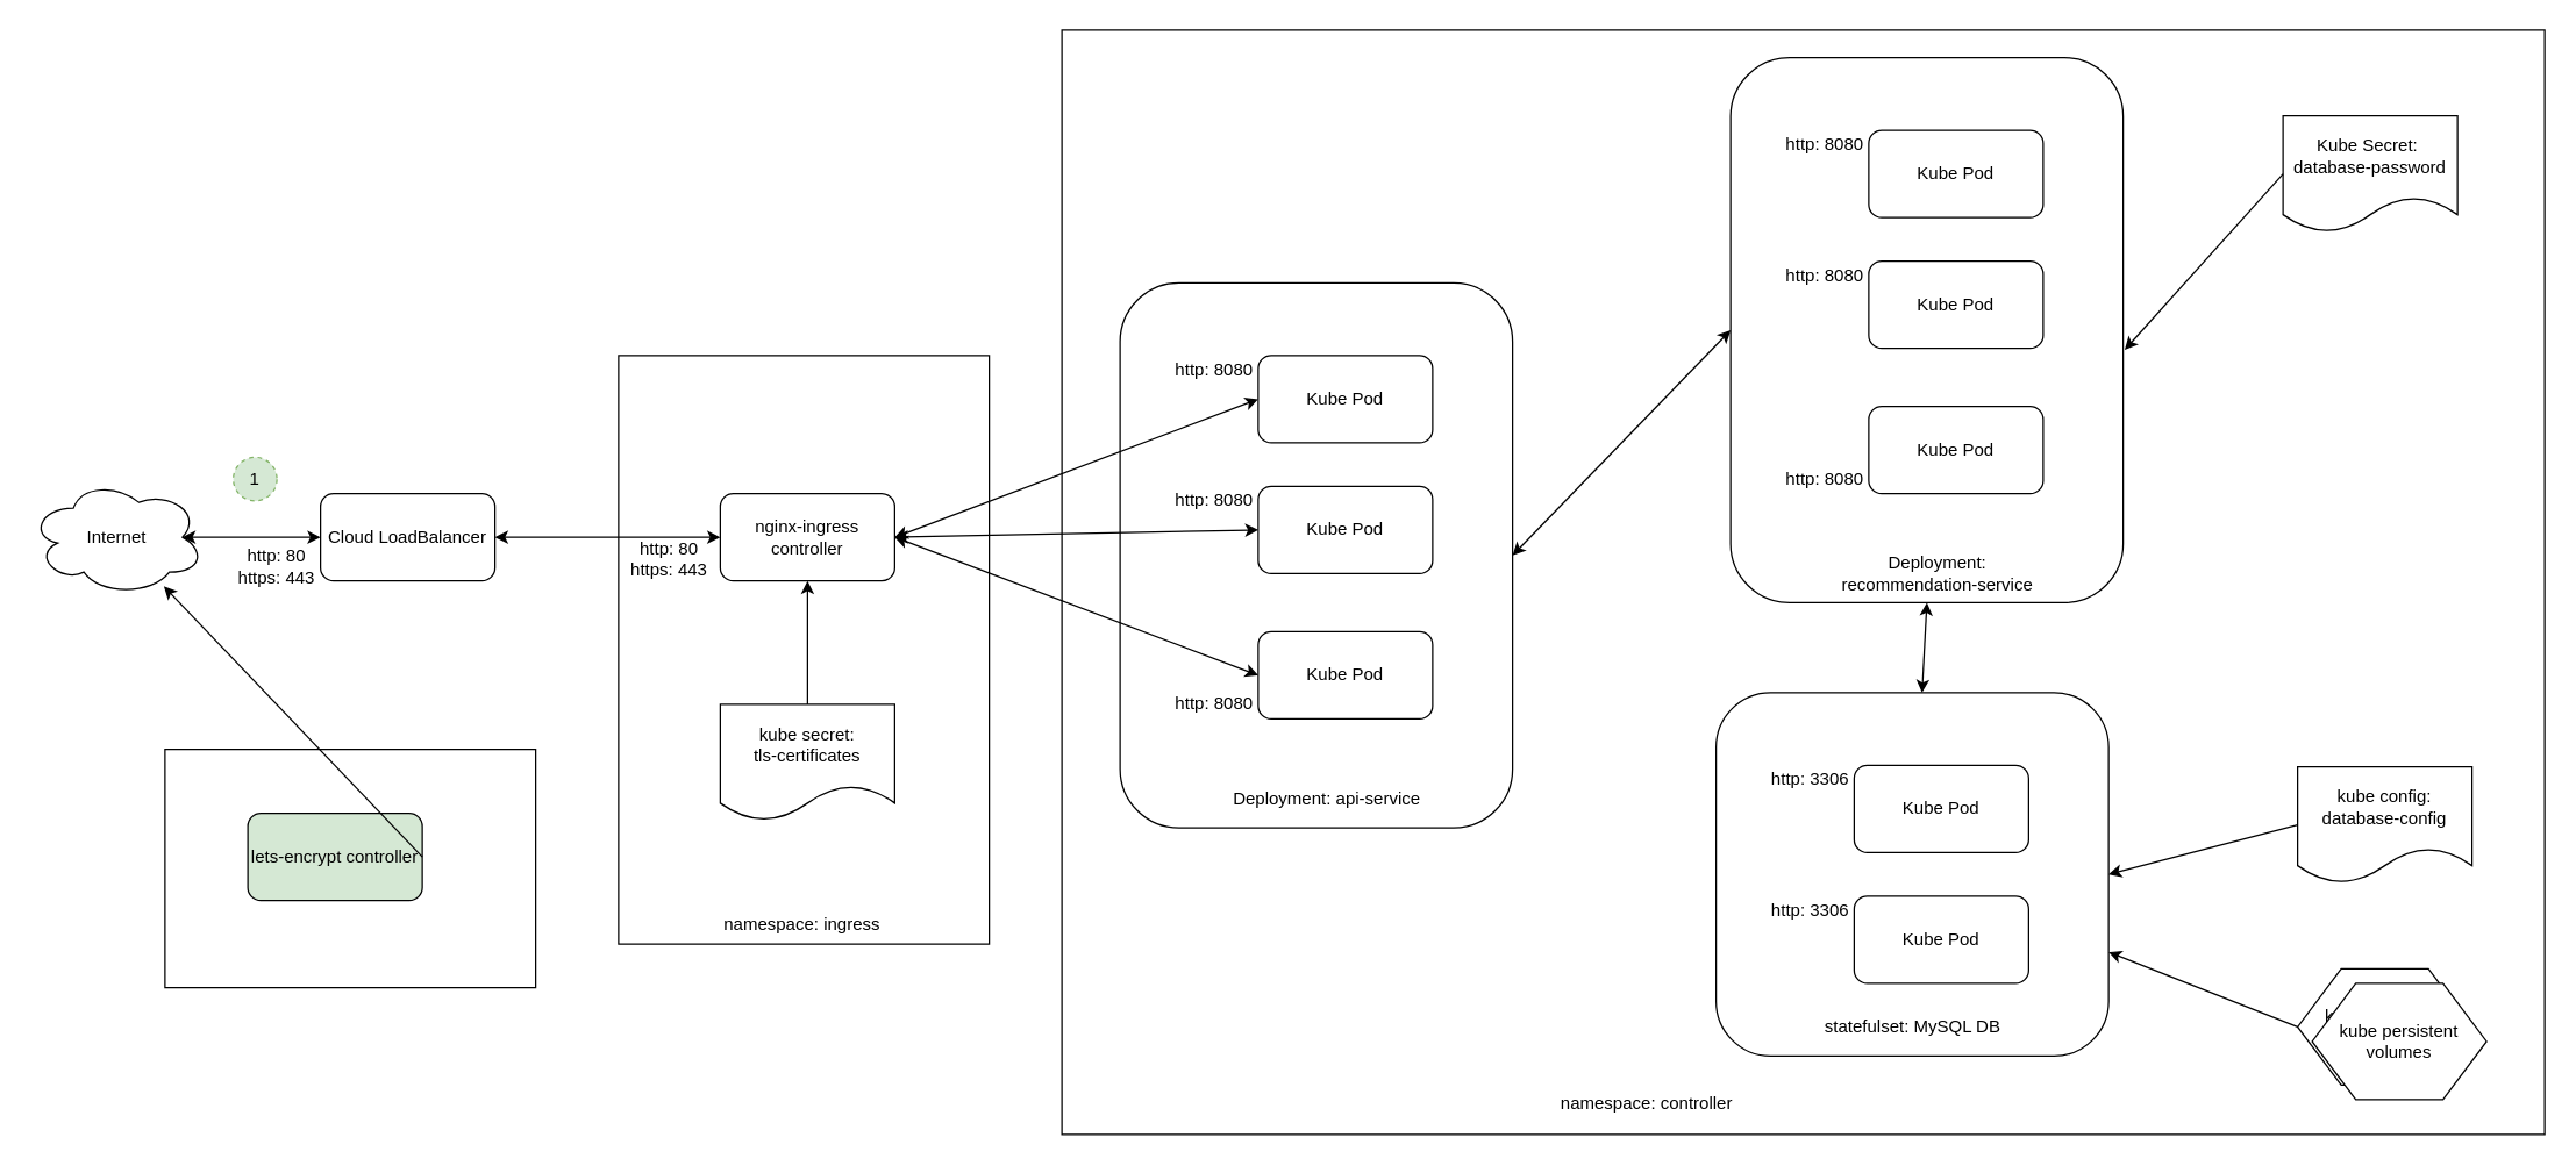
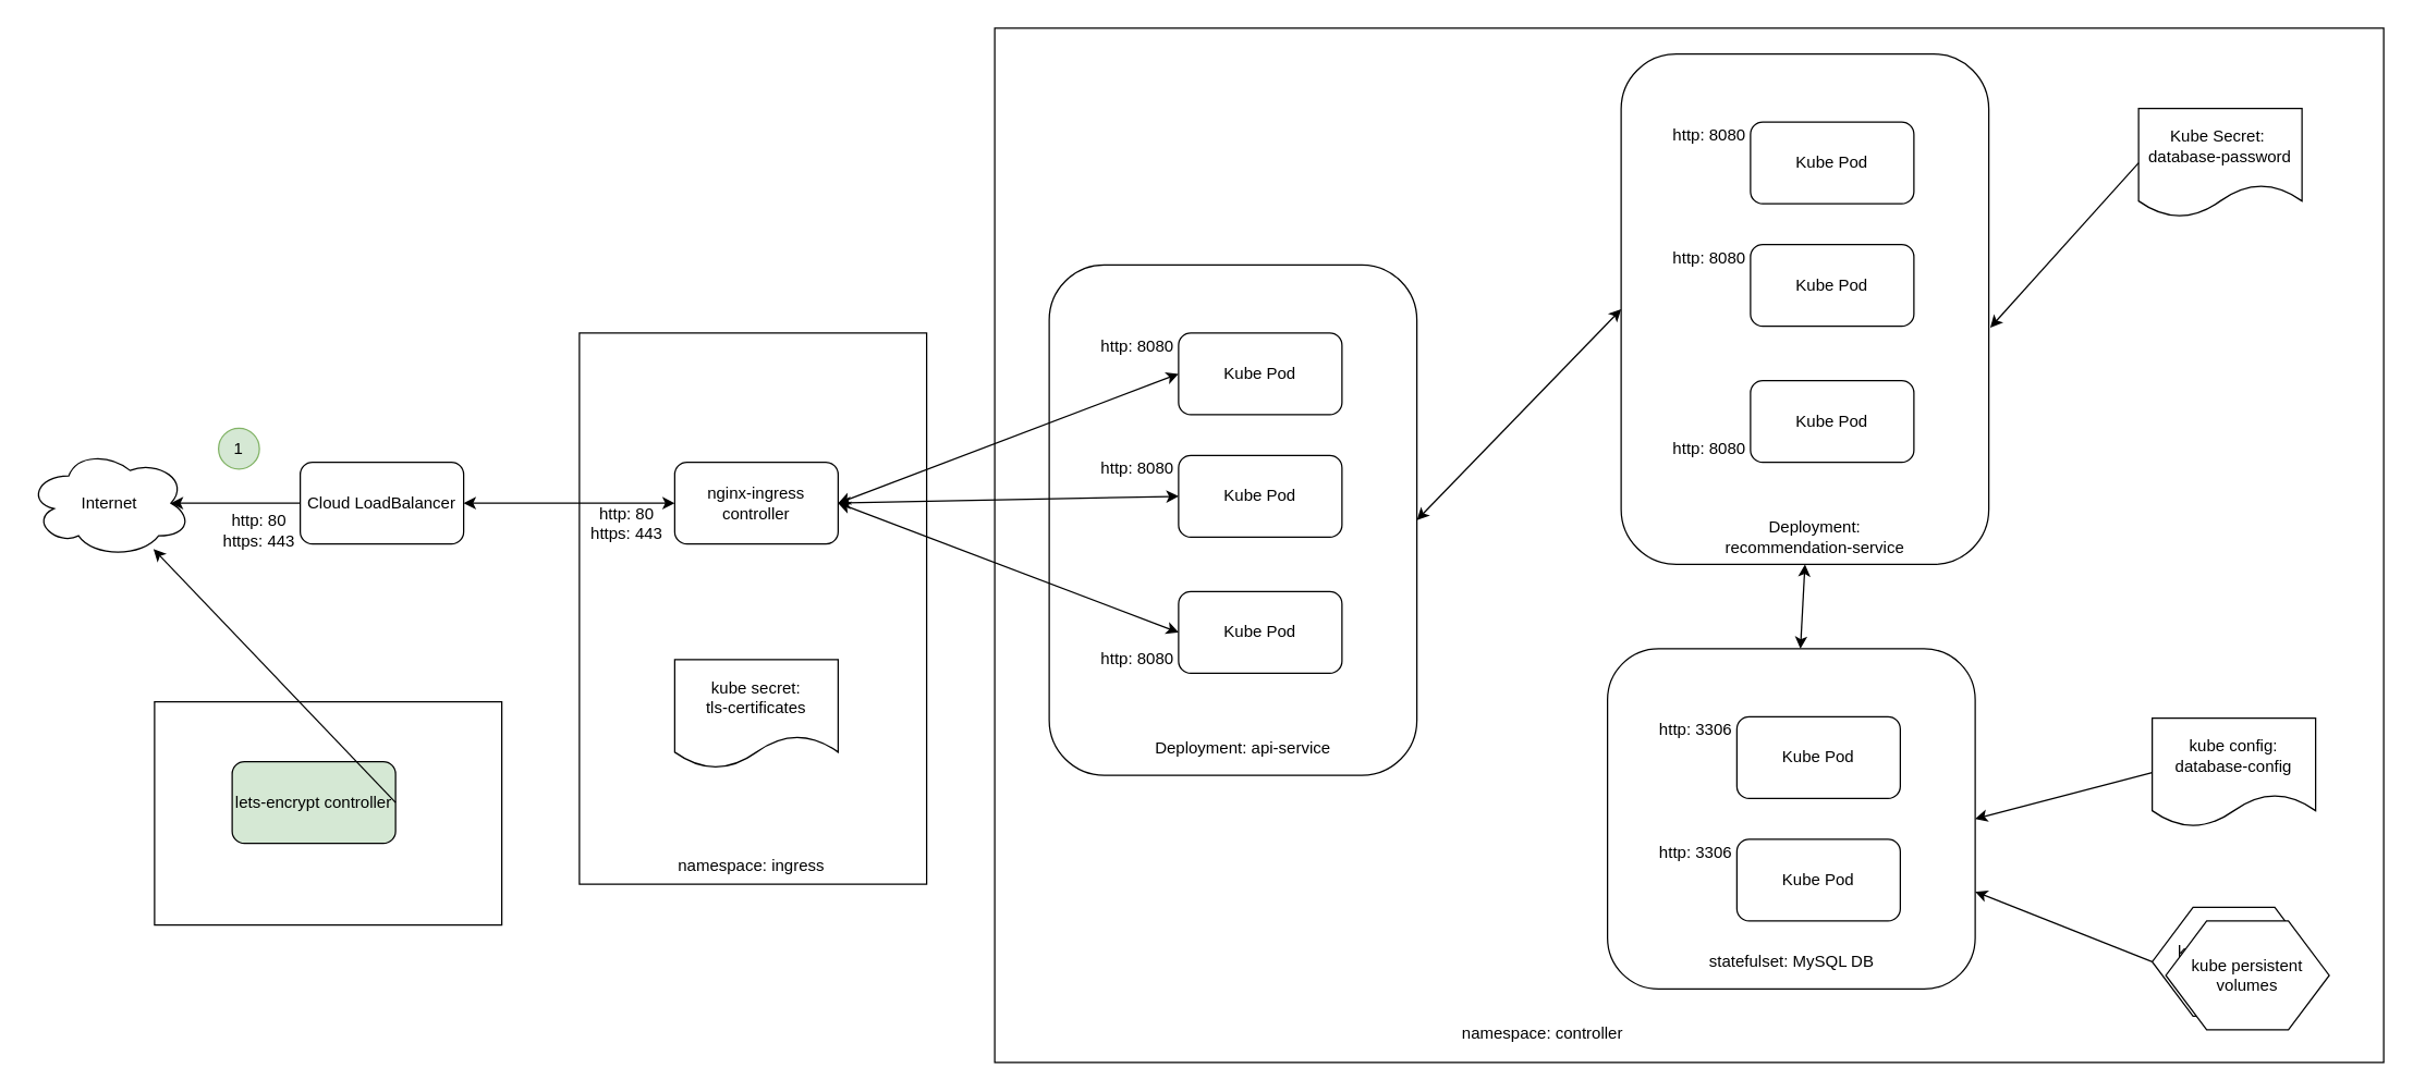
  <mxCell id="0" />
  <mxCell id="1" parent="0" />
  <mxCell id="2" value="" style="rounded=0;whiteSpace=wrap;html=1;" parent="1" vertex="1"><mxGeometry x="730" y="20" width="1020" height="760" as="geometry" /></mxCell>
  <mxCell id="3" value="" style="rounded=1;whiteSpace=wrap;html=1;" parent="1" vertex="1"><mxGeometry x="770" y="194" width="270" height="375" as="geometry" /></mxCell>
  <mxCell id="4" value="" style="rounded=0;whiteSpace=wrap;html=1;" parent="1" vertex="1"><mxGeometry x="425" y="244" width="255" height="405" as="geometry" /></mxCell>
  <mxCell id="5" value="Internet" style="ellipse;shape=cloud;whiteSpace=wrap;html=1;" parent="1" vertex="1"><mxGeometry x="20" y="329" width="120" height="80" as="geometry" /></mxCell>
  <mxCell id="6" value="Cloud LoadBalancer" style="rounded=1;whiteSpace=wrap;html=1;" parent="1" vertex="1"><mxGeometry x="220" y="339" width="120" height="60" as="geometry" /></mxCell>
  <mxCell id="7" value="nginx-ingress controller" style="rounded=1;whiteSpace=wrap;html=1;" parent="1" vertex="1"><mxGeometry x="495" y="339" width="120" height="60" as="geometry" /></mxCell>
  <mxCell id="8" value="Kube Pod" style="rounded=1;whiteSpace=wrap;html=1;" parent="1" vertex="1"><mxGeometry x="865" y="244" width="120" height="60" as="geometry" /></mxCell>
  <mxCell id="9" value="Kube Pod" style="rounded=1;whiteSpace=wrap;html=1;" parent="1" vertex="1"><mxGeometry x="865" y="334" width="120" height="60" as="geometry" /></mxCell>
  <mxCell id="10" value="Kube Pod" style="rounded=1;whiteSpace=wrap;html=1;" parent="1" vertex="1"><mxGeometry x="865" y="434" width="120" height="60" as="geometry" /></mxCell>
- <mxCell id="11" value="" style="endArrow=classic;startArrow=classic;html=1;exitX=0.875;exitY=0.5;exitDx=0;exitDy=0;exitPerimeter=0;entryX=0;entryY=0.5;entryDx=0;entryDy=0;" parent="1" source="5" target="6" edge="1"><mxGeometry width="50" height="50" relative="1" as="geometry"><mxPoint x="180" y="519" as="sourcePoint" /><mxPoint x="230" y="469" as="targetPoint" /></mxGeometry></mxCell>
+ <mxCell id="11" value="" style="endArrow=none;startArrow=classic;html=1;exitX=0.875;exitY=0.5;exitDx=0;exitDy=0;exitPerimeter=0;entryX=0;entryY=0.5;entryDx=0;entryDy=0;" parent="1" source="5" target="6" edge="1"><mxGeometry width="50" height="50" relative="1" as="geometry"><mxPoint x="180" y="519" as="sourcePoint" /><mxPoint x="230" y="469" as="targetPoint" /></mxGeometry></mxCell>
  <mxCell id="12" value="" style="endArrow=classic;startArrow=classic;html=1;exitX=1;exitY=0.5;exitDx=0;exitDy=0;entryX=0;entryY=0.5;entryDx=0;entryDy=0;" parent="1" source="6" target="7" edge="1"><mxGeometry width="50" height="50" relative="1" as="geometry"><mxPoint x="330" y="448.5" as="sourcePoint" /><mxPoint x="445" y="448.5" as="targetPoint" /></mxGeometry></mxCell>
  <mxCell id="13" value="" style="endArrow=classic;startArrow=classic;html=1;exitX=1;exitY=0.5;exitDx=0;exitDy=0;entryX=0;entryY=0.5;entryDx=0;entryDy=0;" parent="1" source="7" target="8" edge="1"><mxGeometry width="50" height="50" relative="1" as="geometry"><mxPoint x="602.5" y="333.5" as="sourcePoint" /><mxPoint x="717.5" y="333.5" as="targetPoint" /></mxGeometry></mxCell>
  <mxCell id="14" value="" style="endArrow=classic;startArrow=classic;html=1;exitX=1;exitY=0.5;exitDx=0;exitDy=0;entryX=0;entryY=0.5;entryDx=0;entryDy=0;" parent="1" source="7" target="9" edge="1"><mxGeometry width="50" height="50" relative="1" as="geometry"><mxPoint x="500" y="448.5" as="sourcePoint" /><mxPoint x="615" y="448.5" as="targetPoint" /></mxGeometry></mxCell>
  <mxCell id="15" value="" style="endArrow=classic;startArrow=classic;html=1;exitX=1;exitY=0.5;exitDx=0;exitDy=0;entryX=0;entryY=0.5;entryDx=0;entryDy=0;" parent="1" source="7" target="10" edge="1"><mxGeometry width="50" height="50" relative="1" as="geometry"><mxPoint x="165" y="409" as="sourcePoint" /><mxPoint x="280" y="409" as="targetPoint" /></mxGeometry></mxCell>
  <mxCell id="16" value="http: 80&lt;br&gt;https: 443" style="text;html=1;strokeColor=none;fillColor=none;align=center;verticalAlign=middle;whiteSpace=wrap;rounded=0;" parent="1" vertex="1"><mxGeometry x="155" y="379" width="70" height="20" as="geometry" /></mxCell>
  <mxCell id="17" value="http: 80&lt;br&gt;https: 443" style="text;html=1;strokeColor=none;fillColor=none;align=center;verticalAlign=middle;whiteSpace=wrap;rounded=0;" parent="1" vertex="1"><mxGeometry x="425" y="374" width="70" height="20" as="geometry" /></mxCell>
  <mxCell id="18" value="http: 8080" style="text;html=1;strokeColor=none;fillColor=none;align=center;verticalAlign=middle;whiteSpace=wrap;rounded=0;" parent="1" vertex="1"><mxGeometry x="800" y="244" width="70" height="20" as="geometry" /></mxCell>
  <mxCell id="19" value="http: 8080" style="text;html=1;strokeColor=none;fillColor=none;align=center;verticalAlign=middle;whiteSpace=wrap;rounded=0;" parent="1" vertex="1"><mxGeometry x="800" y="334" width="70" height="20" as="geometry" /></mxCell>
  <mxCell id="20" value="http: 8080" style="text;html=1;strokeColor=none;fillColor=none;align=center;verticalAlign=middle;whiteSpace=wrap;rounded=0;" parent="1" vertex="1"><mxGeometry x="800" y="474" width="70" height="20" as="geometry" /></mxCell>
  <mxCell id="21" value="namespace: ingress" style="text;html=1;strokeColor=none;fillColor=none;align=center;verticalAlign=middle;whiteSpace=wrap;rounded=0;" parent="1" vertex="1"><mxGeometry x="489" y="626" width="125" height="20" as="geometry" /></mxCell>
  <mxCell id="22" value="Deployment: api-service" style="text;html=1;strokeColor=none;fillColor=none;align=center;verticalAlign=middle;whiteSpace=wrap;rounded=0;" parent="1" vertex="1"><mxGeometry x="835" y="539" width="155" height="20" as="geometry" /></mxCell>
  <mxCell id="23" value="" style="rounded=1;whiteSpace=wrap;html=1;" parent="1" vertex="1"><mxGeometry x="1190" y="39" width="270" height="375" as="geometry" /></mxCell>
  <mxCell id="24" value="Kube Pod" style="rounded=1;whiteSpace=wrap;html=1;" parent="1" vertex="1"><mxGeometry x="1285" y="89" width="120" height="60" as="geometry" /></mxCell>
  <mxCell id="25" value="Kube Pod" style="rounded=1;whiteSpace=wrap;html=1;" parent="1" vertex="1"><mxGeometry x="1285" y="179" width="120" height="60" as="geometry" /></mxCell>
  <mxCell id="26" value="Kube Pod" style="rounded=1;whiteSpace=wrap;html=1;" parent="1" vertex="1"><mxGeometry x="1285" y="279" width="120" height="60" as="geometry" /></mxCell>
  <mxCell id="27" value="http: 8080" style="text;html=1;strokeColor=none;fillColor=none;align=center;verticalAlign=middle;whiteSpace=wrap;rounded=0;" parent="1" vertex="1"><mxGeometry x="1220" y="89" width="70" height="20" as="geometry" /></mxCell>
  <mxCell id="28" value="http: 8080" style="text;html=1;strokeColor=none;fillColor=none;align=center;verticalAlign=middle;whiteSpace=wrap;rounded=0;" parent="1" vertex="1"><mxGeometry x="1220" y="179" width="70" height="20" as="geometry" /></mxCell>
  <mxCell id="29" value="http: 8080" style="text;html=1;strokeColor=none;fillColor=none;align=center;verticalAlign=middle;whiteSpace=wrap;rounded=0;" parent="1" vertex="1"><mxGeometry x="1220" y="319" width="70" height="20" as="geometry" /></mxCell>
  <mxCell id="30" value="Deployment: recommendation-service" style="text;html=1;strokeColor=none;fillColor=none;align=center;verticalAlign=middle;whiteSpace=wrap;rounded=0;" parent="1" vertex="1"><mxGeometry x="1255" y="384" width="155" height="20" as="geometry" /></mxCell>
  <mxCell id="31" value="" style="rounded=1;whiteSpace=wrap;html=1;" parent="1" vertex="1"><mxGeometry x="1180" y="476" width="270" height="250" as="geometry" /></mxCell>
  <mxCell id="32" value="Kube Pod" style="rounded=1;whiteSpace=wrap;html=1;" parent="1" vertex="1"><mxGeometry x="1275" y="526" width="120" height="60" as="geometry" /></mxCell>
  <mxCell id="33" value="Kube Pod" style="rounded=1;whiteSpace=wrap;html=1;" parent="1" vertex="1"><mxGeometry x="1275" y="616" width="120" height="60" as="geometry" /></mxCell>
  <mxCell id="34" value="http: 3306" style="text;html=1;strokeColor=none;fillColor=none;align=center;verticalAlign=middle;whiteSpace=wrap;rounded=0;" parent="1" vertex="1"><mxGeometry x="1210" y="526" width="70" height="20" as="geometry" /></mxCell>
  <mxCell id="35" value="http: 3306" style="text;html=1;strokeColor=none;fillColor=none;align=center;verticalAlign=middle;whiteSpace=wrap;rounded=0;" parent="1" vertex="1"><mxGeometry x="1210" y="616" width="70" height="20" as="geometry" /></mxCell>
  <mxCell id="36" value="statefulset: MySQL DB" style="text;html=1;strokeColor=none;fillColor=none;align=center;verticalAlign=middle;whiteSpace=wrap;rounded=0;" parent="1" vertex="1"><mxGeometry x="1237.5" y="696" width="155" height="20" as="geometry" /></mxCell>
  <mxCell id="37" value="namespace: controller" style="text;html=1;strokeColor=none;fillColor=none;align=center;verticalAlign=middle;whiteSpace=wrap;rounded=0;" parent="1" vertex="1"><mxGeometry x="1055" y="749" width="155" height="20" as="geometry" /></mxCell>
  <mxCell id="38" value="" style="endArrow=classic;startArrow=classic;html=1;entryX=0;entryY=0.5;entryDx=0;entryDy=0;exitX=1;exitY=0.5;exitDx=0;exitDy=0;" parent="1" source="3" target="23" edge="1"><mxGeometry width="50" height="50" relative="1" as="geometry"><mxPoint x="580" y="629" as="sourcePoint" /><mxPoint x="630" y="579" as="targetPoint" /></mxGeometry></mxCell>
  <mxCell id="39" value="" style="endArrow=classic;startArrow=classic;html=1;entryX=0.5;entryY=1;entryDx=0;entryDy=0;" parent="1" source="31" target="23" edge="1"><mxGeometry width="50" height="50" relative="1" as="geometry"><mxPoint x="510" y="669" as="sourcePoint" /><mxPoint x="560" y="619" as="targetPoint" /></mxGeometry></mxCell>
  <mxCell id="40" value="Kube Secret:&amp;nbsp;&lt;br&gt;database-password" style="shape=document;whiteSpace=wrap;html=1;boundedLbl=1;" parent="1" vertex="1"><mxGeometry x="1570" y="79" width="120" height="80" as="geometry" /></mxCell>
  <mxCell id="41" value="kube config:&lt;br&gt;database-config" style="shape=document;whiteSpace=wrap;html=1;boundedLbl=1;" parent="1" vertex="1"><mxGeometry x="1580" y="527" width="120" height="80" as="geometry" /></mxCell>
  <mxCell id="42" value="kube secret:&lt;br&gt;tls-certificates" style="shape=document;whiteSpace=wrap;html=1;boundedLbl=1;" parent="1" vertex="1"><mxGeometry x="495" y="484" width="120" height="80" as="geometry" /></mxCell>
- <mxCell id="43" value="" style="endArrow=classic;html=1;entryX=0.5;entryY=1;entryDx=0;entryDy=0;exitX=0.5;exitY=0;exitDx=0;exitDy=0;" parent="1" source="42" target="7" edge="1"><mxGeometry width="50" height="50" relative="1" as="geometry"><mxPoint x="510" y="159" as="sourcePoint" /><mxPoint x="460" y="209" as="targetPoint" /></mxGeometry></mxCell>
  <mxCell id="44" value="" style="endArrow=classic;html=1;exitX=0;exitY=0.5;exitDx=0;exitDy=0;entryX=1.004;entryY=0.536;entryDx=0;entryDy=0;entryPerimeter=0;" parent="1" source="40" target="23" edge="1"><mxGeometry width="50" height="50" relative="1" as="geometry"><mxPoint x="1610" y="-71" as="sourcePoint" /><mxPoint x="1560" y="-21" as="targetPoint" /></mxGeometry></mxCell>
  <mxCell id="45" value="" style="endArrow=classic;html=1;exitX=0;exitY=0.5;exitDx=0;exitDy=0;entryX=1;entryY=0.5;entryDx=0;entryDy=0;" parent="1" source="41" target="31" edge="1"><mxGeometry width="50" height="50" relative="1" as="geometry"><mxPoint x="1610" y="399" as="sourcePoint" /><mxPoint x="1560" y="449" as="targetPoint" /></mxGeometry></mxCell>
  <mxCell id="46" value="" style="rounded=0;whiteSpace=wrap;html=1;" parent="1" vertex="1"><mxGeometry x="113" y="515" width="255" height="164" as="geometry" /></mxCell>
  <mxCell id="47" value="lets-encrypt controller" style="rounded=1;whiteSpace=wrap;html=1;fillColor=#d5e8d4;" parent="1" vertex="1"><mxGeometry x="170" y="559" width="120" height="60" as="geometry" /></mxCell>
  <mxCell id="48" value="" style="endArrow=classic;html=1;exitX=1;exitY=0.5;exitDx=0;exitDy=0;" parent="1" source="47" target="5" edge="1"><mxGeometry width="50" height="50" relative="1" as="geometry"><mxPoint x="420" y="749" as="sourcePoint" /><mxPoint x="470" y="699" as="targetPoint" /></mxGeometry></mxCell>
  <mxCell id="49" value="kube persistent volumes" style="shape=hexagon;perimeter=hexagonPerimeter2;whiteSpace=wrap;html=1;" parent="1" vertex="1"><mxGeometry x="1580" y="666" width="120" height="80" as="geometry" /></mxCell>
  <mxCell id="50" value="" style="endArrow=classic;html=1;exitX=0;exitY=0.5;exitDx=0;exitDy=0;" parent="1" source="49" target="31" edge="1"><mxGeometry width="50" height="50" relative="1" as="geometry"><mxPoint x="1600" y="879" as="sourcePoint" /><mxPoint x="1650" y="829" as="targetPoint" /></mxGeometry></mxCell>
  <mxCell id="51" value="kube persistent volumes" style="shape=hexagon;perimeter=hexagonPerimeter2;whiteSpace=wrap;html=1;" parent="1" vertex="1"><mxGeometry x="1590" y="676" width="120" height="80" as="geometry" /></mxCell>
- <mxCell id="52" value="1" style="ellipse;whiteSpace=wrap;html=1;aspect=fixed;fillColor=#d5e8d4;strokeColor=#82b366;dashed=1;" parent="1" vertex="1"><mxGeometry x="160" y="314" width="30" height="30" as="geometry" /></mxCell>
+ <mxCell id="52" value="1" style="ellipse;whiteSpace=wrap;html=1;aspect=fixed;fillColor=#d5e8d4;strokeColor=#82b366;" parent="1" vertex="1"><mxGeometry x="160" y="314" width="30" height="30" as="geometry" /></mxCell>
